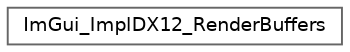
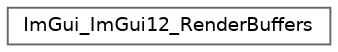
  digraph {
    rankdir=LR
-   n1 [color=grey40 fillcolor=white fontname=Helvetica fontsize=10 height=0.2 label=ImGui_ImplDX12_RenderBuffers shape=box style=filled width=0.4]
+   n1 [color=grey40 fillcolor=white fontname=Helvetica fontsize=10 height=0.2 label=ImGui_ImGui12_RenderBuffers shape=box style=filled width=0.4]
  }
